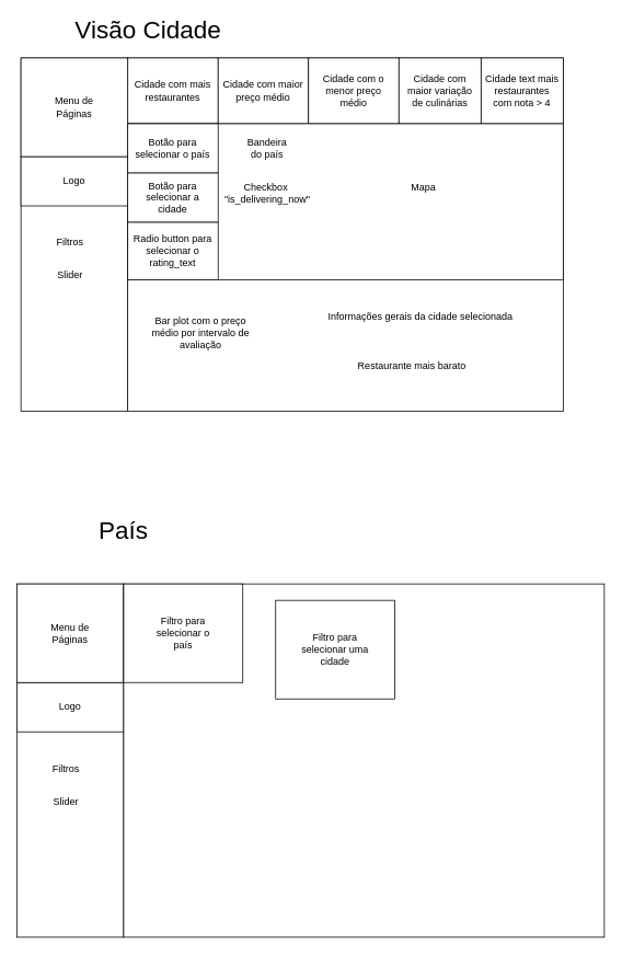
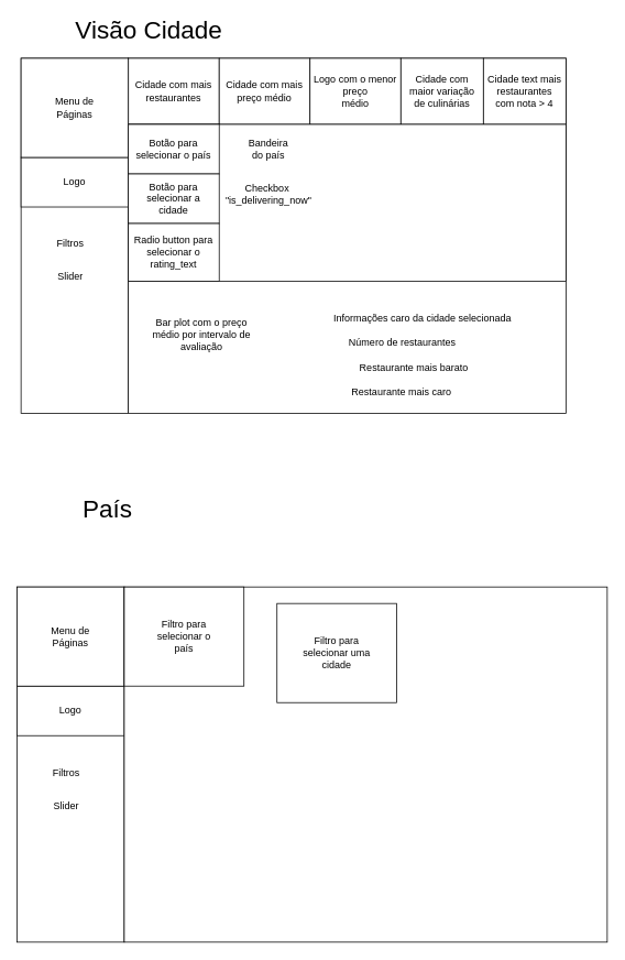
  <mxCell id="0" />
  <mxCell id="1" parent="0" />
  <mxCell id="2" value="" style="rounded=0;whiteSpace=wrap;html=1;" parent="1" vertex="1"><mxGeometry x="25" y="70" width="130" height="430" as="geometry" /></mxCell>
  <mxCell id="3" value="" style="rounded=0;whiteSpace=wrap;html=1;" parent="1" vertex="1"><mxGeometry x="155" y="70" width="530" height="430" as="geometry" /></mxCell>
  <mxCell id="4" value="Cidade com mais restaurantes" style="rounded=0;whiteSpace=wrap;html=1;" parent="1" vertex="1"><mxGeometry x="155" y="70" width="110" height="80" as="geometry" /></mxCell>
- <mxCell id="5" value="Cidade com maior preço médio" style="rounded=0;whiteSpace=wrap;html=1;" parent="1" vertex="1"><mxGeometry x="265" y="70" width="110" height="80" as="geometry" /></mxCell>
- <mxCell id="6" value="Cidade com o menor preço &lt;br&gt;médio" style="rounded=0;whiteSpace=wrap;html=1;" parent="1" vertex="1"><mxGeometry x="375" y="70" width="110" height="80" as="geometry" /></mxCell>
+ <mxCell id="5" value="Cidade com mais preço médio" style="rounded=0;whiteSpace=wrap;html=1;" parent="1" vertex="1"><mxGeometry x="265" y="70" width="110" height="80" as="geometry" /></mxCell>
+ <mxCell id="6" value="Logo com o menor preço &lt;br&gt;médio" style="rounded=0;whiteSpace=wrap;html=1;" parent="1" vertex="1"><mxGeometry x="375" y="70" width="110" height="80" as="geometry" /></mxCell>
  <mxCell id="7" value="Cidade com &lt;br&gt;maior variação &lt;br&gt;de culinárias" style="rounded=0;whiteSpace=wrap;html=1;" parent="1" vertex="1"><mxGeometry x="485" y="70" width="100" height="80" as="geometry" /></mxCell>
  <mxCell id="8" value="Cidade text mais restaurantes &lt;br&gt;com nota &amp;gt; 4" style="rounded=0;whiteSpace=wrap;html=1;" parent="1" vertex="1"><mxGeometry x="585" y="70" width="100" height="80" as="geometry" /></mxCell>
  <mxCell id="9" value="" style="rounded=0;whiteSpace=wrap;html=1;" parent="1" vertex="1"><mxGeometry x="155" y="150" width="530" height="190" as="geometry" /></mxCell>
  <mxCell id="10" value="Logo" style="rounded=0;whiteSpace=wrap;html=1;" parent="1" vertex="1"><mxGeometry x="25" y="190" width="130" height="60" as="geometry" /></mxCell>
  <mxCell id="11" value="Menu de&lt;br&gt;Páginas" style="rounded=0;whiteSpace=wrap;html=1;" parent="1" vertex="1"><mxGeometry x="25" y="70" width="130" height="120" as="geometry" /></mxCell>
  <mxCell id="12" value="Slider" style="text;html=1;strokeColor=none;fillColor=none;align=center;verticalAlign=middle;whiteSpace=wrap;rounded=0;" parent="1" vertex="1"><mxGeometry x="55" y="320" width="60" height="30" as="geometry" /></mxCell>
  <mxCell id="13" value="Filtros" style="text;html=1;strokeColor=none;fillColor=none;align=center;verticalAlign=middle;whiteSpace=wrap;rounded=0;" parent="1" vertex="1"><mxGeometry x="55" y="280" width="60" height="30" as="geometry" /></mxCell>
  <mxCell id="14" value="Visão Cidade" style="text;html=1;strokeColor=none;fillColor=none;align=center;verticalAlign=middle;whiteSpace=wrap;rounded=0;fontSize=30;" parent="1" vertex="1"><mxGeometry x="55" y="20" width="250" height="30" as="geometry" /></mxCell>
- <mxCell id="15" value="País" style="text;html=1;strokeColor=none;fillColor=none;align=center;verticalAlign=middle;whiteSpace=wrap;rounded=0;fontSize=30;" parent="1" vertex="1"><mxGeometry x="25" y="630" width="250" height="30" as="geometry" /></mxCell>
+ <mxCell id="15" value="País" style="text;html=1;strokeColor=none;fillColor=none;align=center;verticalAlign=middle;whiteSpace=wrap;rounded=0;fontSize=30;" parent="1" vertex="1"><mxGeometry x="5" y="600" width="250" height="30" as="geometry" /></mxCell>
  <mxCell id="16" value="" style="rounded=0;whiteSpace=wrap;html=1;" parent="1" vertex="1"><mxGeometry x="20" y="710" width="130" height="430" as="geometry" /></mxCell>
  <mxCell id="17" value="Logo" style="rounded=0;whiteSpace=wrap;html=1;" parent="1" vertex="1"><mxGeometry x="20" y="830" width="130" height="60" as="geometry" /></mxCell>
  <mxCell id="18" value="Menu de&lt;br&gt;Páginas" style="rounded=0;whiteSpace=wrap;html=1;" parent="1" vertex="1"><mxGeometry x="20" y="710" width="130" height="120" as="geometry" /></mxCell>
  <mxCell id="19" value="Slider" style="text;html=1;strokeColor=none;fillColor=none;align=center;verticalAlign=middle;whiteSpace=wrap;rounded=0;" parent="1" vertex="1"><mxGeometry x="50" y="960" width="60" height="30" as="geometry" /></mxCell>
  <mxCell id="20" value="Filtros" style="text;html=1;strokeColor=none;fillColor=none;align=center;verticalAlign=middle;whiteSpace=wrap;rounded=0;" parent="1" vertex="1"><mxGeometry x="50" y="920" width="60" height="30" as="geometry" /></mxCell>
  <mxCell id="21" value="" style="rounded=0;whiteSpace=wrap;html=1;fontSize=30;" parent="1" vertex="1"><mxGeometry x="150" y="710" width="585" height="430" as="geometry" /></mxCell>
  <mxCell id="22" value="Filtro para&lt;br&gt;selecionar o&lt;br&gt;país" style="rounded=0;whiteSpace=wrap;html=1;fontSize=12;" parent="1" vertex="1"><mxGeometry x="150" y="710" width="145" height="120" as="geometry" /></mxCell>
  <mxCell id="23" value="Filtro para&lt;br&gt;selecionar uma&lt;br&gt;cidade" style="rounded=0;whiteSpace=wrap;html=1;fontSize=12;" parent="1" vertex="1"><mxGeometry x="335" y="730" width="145" height="120" as="geometry" /></mxCell>
  <mxCell id="24" value="Botão para selecionar o país" style="rounded=0;whiteSpace=wrap;html=1;" vertex="1" parent="1"><mxGeometry x="155" y="150" width="110" height="60" as="geometry" /></mxCell>
  <mxCell id="25" value="Botão para selecionar a&lt;br&gt;cidade" style="rounded=0;whiteSpace=wrap;html=1;" vertex="1" parent="1"><mxGeometry x="155" y="210" width="110" height="60" as="geometry" /></mxCell>
  <mxCell id="26" value="Radio button para selecionar o rating_text" style="rounded=0;whiteSpace=wrap;html=1;" vertex="1" parent="1"><mxGeometry x="155" y="270" width="110" height="70" as="geometry" /></mxCell>
  <mxCell id="27" value="Bandeira&lt;br&gt;do país" style="text;html=1;strokeColor=none;fillColor=none;align=center;verticalAlign=middle;whiteSpace=wrap;rounded=0;" vertex="1" parent="1"><mxGeometry x="295" y="165" width="60" height="30" as="geometry" /></mxCell>
  <mxCell id="28" value="Checkbox&amp;nbsp;&lt;br&gt;&quot;is_delivering_now&quot;" style="text;html=1;strokeColor=none;fillColor=none;align=center;verticalAlign=middle;whiteSpace=wrap;rounded=0;" vertex="1" parent="1"><mxGeometry x="295" y="220" width="60" height="30" as="geometry" /></mxCell>
- <mxCell id="29" value="Mapa" style="text;html=1;strokeColor=none;fillColor=none;align=center;verticalAlign=middle;whiteSpace=wrap;rounded=0;" vertex="1" parent="1"><mxGeometry x="445" y="175" width="140" height="105" as="geometry" /></mxCell>
  <mxCell id="30" value="Bar plot com o preço médio por intervalo de avaliação" style="text;html=1;strokeColor=none;fillColor=none;align=center;verticalAlign=middle;whiteSpace=wrap;rounded=0;" vertex="1" parent="1"><mxGeometry x="183" y="390" width="122" height="30" as="geometry" /></mxCell>
- <mxCell id="31" value="Informações gerais da cidade selecionada" style="text;html=1;strokeColor=none;fillColor=none;align=center;verticalAlign=middle;whiteSpace=wrap;rounded=0;" vertex="1" parent="1"><mxGeometry x="389" y="370" width="245" height="30" as="geometry" /></mxCell>
+ <mxCell id="31" value="Informações caro da cidade selecionada" style="text;html=1;strokeColor=none;fillColor=none;align=center;verticalAlign=middle;whiteSpace=wrap;rounded=0;" vertex="1" parent="1"><mxGeometry x="389" y="370" width="245" height="30" as="geometry" /></mxCell>
+ <mxCell id="32" value="Número de restaurantes" style="text;html=1;strokeColor=none;fillColor=none;align=center;verticalAlign=middle;whiteSpace=wrap;rounded=0;" vertex="1" parent="1"><mxGeometry x="387.5" y="400" width="197.5" height="30" as="geometry" /></mxCell>
  <mxCell id="33" value="Restaurante mais barato" style="text;html=1;strokeColor=none;fillColor=none;align=center;verticalAlign=middle;whiteSpace=wrap;rounded=0;" vertex="1" parent="1"><mxGeometry x="415" y="430" width="172" height="30" as="geometry" /></mxCell>
+ <mxCell id="34" value="Restaurante mais caro" style="text;html=1;strokeColor=none;fillColor=none;align=center;verticalAlign=middle;whiteSpace=wrap;rounded=0;" vertex="1" parent="1"><mxGeometry x="400.25" y="460" width="172" height="30" as="geometry" /></mxCell>
